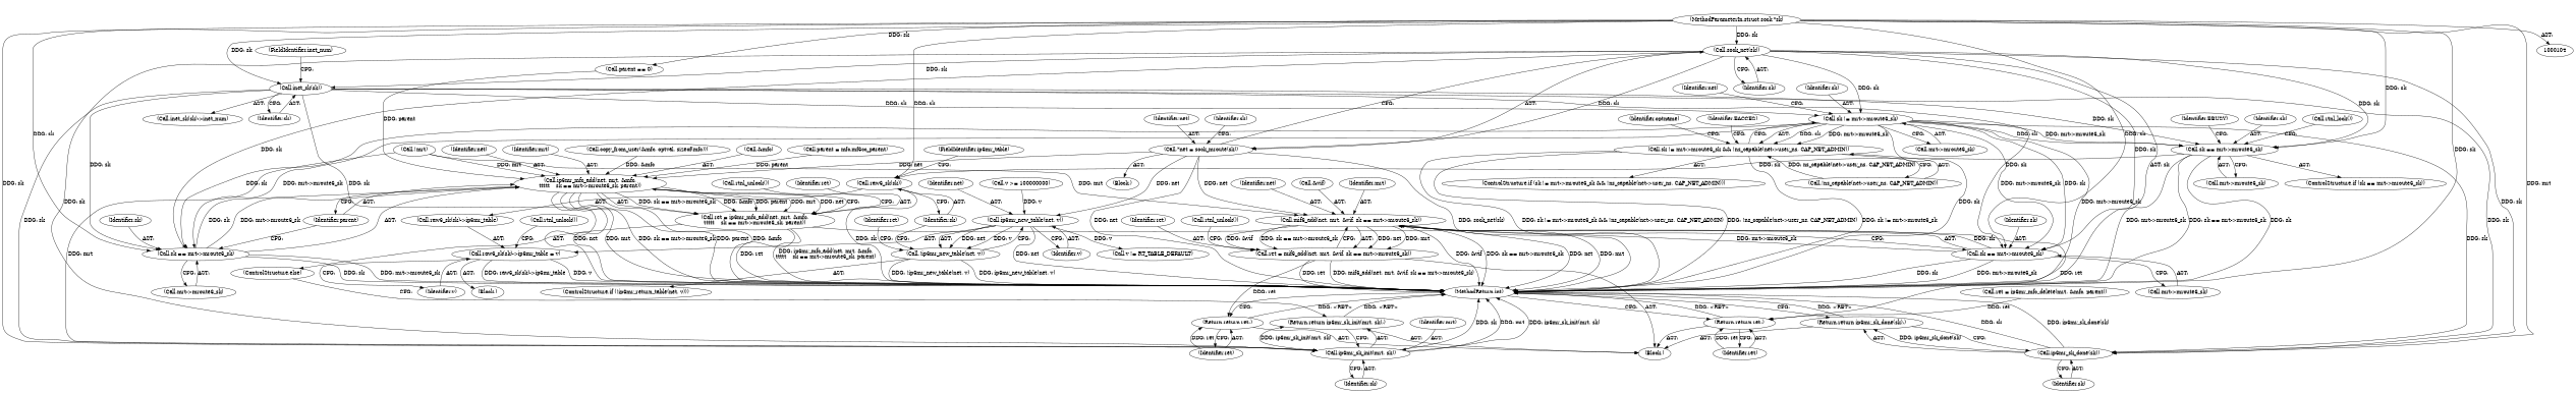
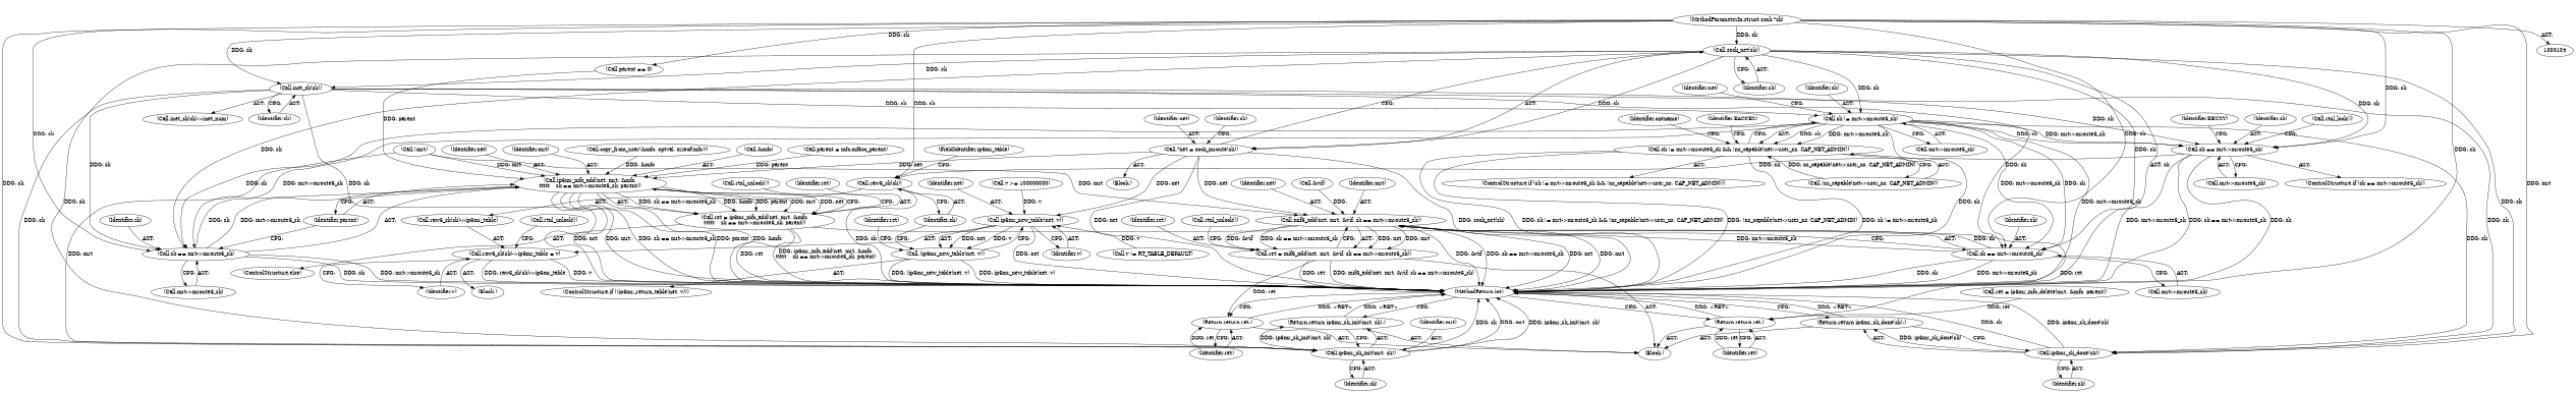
  digraph {
    n1 [label="(Call,sock_net(sk))"]
    n2 [label="(Call,*net = sock_mroute(sk))"]
    n3 [label="(Call,inet_sk(sk))"]
    n4 [label="(Call,sk != mrt->mroute6_sk)"]
    n5 [label="(Call,ip6mr_sk_init(mrt, sk))"]
    n6 [label="(Call,ip6mr_sk_done(sk))"]
    n7 [label="(Call,sk == mrt->mroute6_sk)"]
    n8 [label="(Call,sk == mrt->mroute6_sk)"]
    n9 [label="(Call,sk == mrt->mroute6_sk)"]
    n10 [label="(Identifier,sk)"]
    n11 [label="(MethodReturn,int)"]
    n12 [label="(Call,mif6_add(net, mrt, &vif, sk == mrt->mroute6_sk))"]
    n13 [label="(Call,ip6mr_mfc_add(net, mrt, &mfc,\n\t\t\t\t\t    sk == mrt->mroute6_sk, parent))"]
    n14 [label="(Call,ip6mr_new_table(net, v))"]
    n15 [label="(Block,)"]
    n16 [label="(Call,inet_sk(sk)->inet_num)"]
    n17 [label="(Identifier,sk)"]
    n18 [label="(Call,sk != mrt->mroute6_sk && !ns_capable(net->user_ns, CAP_NET_ADMIN))"]
    n19 [label="(Call,mrt->mroute6_sk)"]
    n20 [label="(Return,return ip6mr_sk_init(mrt, sk);)"]
    n21 [label="(Identifier,sk)"]
    n22 [label="(Return,return ip6mr_sk_done(sk);)"]
    n23 [label="(Identifier,sk)"]
    n24 [label="(Call,mrt->mroute6_sk)"]
    n25 [label="(Call,mrt->mroute6_sk)"]
    n26 [label="(Call,raw6_sk(sk))"]
    n27 [label="(Call,mrt->mroute6_sk)"]
    n28 [label="(ControlStructure,if (sk == mrt->mroute6_sk))"]
    n29 [label="(Return,return ret;)"]
    n30 [label="(Return,return ret;)"]
    n31 [label="(MethodParameterIn,struct sock *sk)"]
    1000104
    n33 [label="(Call,parent == 0)"]
    n34 [label="(Identifier,sk)"]
    n35 [label="(Call,raw6_sk(sk)->ip6mr_table)"]
    n36 [label="(Call,ret = mif6_add(net, mrt, &vif, sk == mrt->mroute6_sk))"]
    n37 [label="(Call,ret = ip6mr_mfc_add(net, mrt, &mfc,\n\t\t\t\t\t    sk == mrt->mroute6_sk, parent))"]
    n38 [label="(Identifier,parent)"]
    n39 [label="(Call,!ip6mr_new_table(net, v))"]
    n40 [label="(Call,raw6_sk(sk)->ip6mr_table = v)"]
    n41 [label="(Identifier,v)"]
    n42 [label="(Block,)"]
    n43 [label="(Identifier,ret)"]
    n44 [label="(ControlStructure,else)"]
    n45 [label="(Identifier,ret)"]
    n46 [label="(ControlStructure,if (!ip6mr_return_table(net, v)))"]
    n47 [label="(Identifier,v)"]
    n48 [label="(Block,)"]
    n49 [label="(Call,!ns_capable(net->user_ns, CAP_NET_ADMIN))"]
    n50 [label="(ControlStructure,if (sk != mrt->mroute6_sk && !ns_capable(net->user_ns, CAP_NET_ADMIN)))"]
    n51 [label="(Identifier,EBUSY)"]
    n52 [label="(Identifier,net)"]
    n53 [label="(Identifier,ret)"]
    n54 [label="(Call,&vif)"]
    n55 [label="(Identifier,net)"]
    n56 [label="(Call,v != RT_TABLE_DEFAULT)"]
    n57 [label="(Call,rtnl_unlock())"]
    n58 [label="(Identifier,ret)"]
    n59 [label="(Call,&mfc)"]
    n60 [label="(Call,rtnl_unlock())"]
    n61 [label="(Identifier,sk)"]
    n62 [label="(Identifier,sk)"]
    n63 [label="(Identifier,net)"]
    n64 [label="(FieldIdentifier,ip6mr_table)"]
    n65 [label="(Identifier,net)"]
    n66 [label="(Identifier,sk)"]
    n67 [label="(Call,parent = mfc.mf6cc_parent)"]
    n68 [label="(Identifier,ret)"]
    n69 [label="(Identifier,mrt)"]
    n70 [label="(Call,!mrt)"]
    n71 [label="(Identifier,net)"]
-   n72 [label="(FieldIdentifier,inet_num)"]
    n73 [label="(Identifier,EACCES)"]
    n74 [label="(Call,v >= 100000000)"]
    n75 [label="(Identifier,sk)"]
    n76 [label="(Identifier,optname)"]
    n77 [label="(Identifier,mrt)"]
    n78 [label="(Call,rtnl_unlock())"]
    n79 [label="(Call,ret = ip6mr_mfc_delete(mrt, &mfc, parent))"]
    n80 [label="(Call,rtnl_lock())"]
    n81 [label="(Identifier,sk)"]
    n82 [label="(Identifier,mrt)"]
    n83 [label="(Call,copy_from_user(&mfc, optval, sizeof(mfc)))"]
    n1 -> n2 [label="AST: "]
    n1 -> n2 [label="DDG: sk"]
    n1 -> n3 [label="DDG: sk"]
    n1 -> n4 [label="DDG: sk"]
    n1 -> n5 [label="DDG: sk"]
    n1 -> n6 [label="DDG: sk"]
    n1 -> n7 [label="DDG: sk"]
    n1 -> n8 [label="DDG: sk"]
    n1 -> n9 [label="DDG: sk"]
    n1 -> n10 [label="CFG: "]
    n1 -> n11 [label="AST: sk"]
    n2 -> n1 [label="CFG: "]
    n2 -> n11 [label="DDG: sock_net(sk)"]
    n2 -> n11 [label="DDG: net"]
    n2 -> n12 [label="DDG: net"]
    n2 -> n13 [label="DDG: net"]
    n2 -> n14 [label="DDG: net"]
    n2 -> n15 [label="AST: "]
    n3 -> n4 [label="DDG: sk"]
    n3 -> n5 [label="DDG: sk"]
    n3 -> n6 [label="DDG: sk"]
    n3 -> n7 [label="DDG: sk"]
    n3 -> n8 [label="DDG: sk"]
    n3 -> n9 [label="DDG: sk"]
    n3 -> n11 [label="DDG: sk"]
    n3 -> n16 [label="AST: "]
    n3 -> n17 [label="CFG: "]
    n4 -> n6 [label="DDG: sk"]
    n4 -> n7 [label="DDG: sk"]
    n4 -> n7 [label="DDG: mrt->mroute6_sk"]
    n4 -> n8 [label="DDG: sk"]
    n4 -> n8 [label="DDG: mrt->mroute6_sk"]
    n4 -> n9 [label="DDG: sk"]
    n4 -> n9 [label="DDG: mrt->mroute6_sk"]
    n4 -> n11 [label="DDG: mrt->mroute6_sk"]
    n4 -> n11 [label="DDG: sk"]
    n4 -> n18 [label="AST: "]
    n4 -> n18 [label="DDG: sk"]
    n4 -> n18 [label="DDG: mrt->mroute6_sk"]
    n4 -> n19 [label="CFG: "]
    n5 -> n11 [label="DDG: sk"]
    n5 -> n11 [label="DDG: mrt"]
    n5 -> n11 [label="DDG: ip6mr_sk_init(mrt, sk)"]
    n5 -> n20 [label="AST: "]
    n5 -> n20 [label="DDG: ip6mr_sk_init(mrt, sk)"]
    n5 -> n21 [label="CFG: "]
    n6 -> n11 [label="DDG: sk"]
    n6 -> n11 [label="DDG: ip6mr_sk_done(sk)"]
    n6 -> n22 [label="AST: "]
    n6 -> n22 [label="DDG: ip6mr_sk_done(sk)"]
    n6 -> n23 [label="CFG: "]
    n7 -> n11 [label="DDG: mrt->mroute6_sk"]
    n7 -> n11 [label="DDG: sk"]
    n7 -> n12 [label="AST: "]
    n7 -> n12 [label="DDG: sk"]
    n7 -> n12 [label="DDG: mrt->mroute6_sk"]
    n7 -> n24 [label="CFG: "]
    n8 -> n11 [label="DDG: mrt->mroute6_sk"]
    n8 -> n11 [label="DDG: sk"]
    n8 -> n13 [label="AST: "]
    n8 -> n13 [label="DDG: sk"]
    n8 -> n13 [label="DDG: mrt->mroute6_sk"]
    n8 -> n25 [label="CFG: "]
    n9 -> n11 [label="DDG: sk == mrt->mroute6_sk"]
    n9 -> n11 [label="DDG: sk"]
    n9 -> n11 [label="DDG: mrt->mroute6_sk"]
    n9 -> n26 [label="DDG: sk"]
    n9 -> n27 [label="CFG: "]
    n9 -> n28 [label="AST: "]
    n10 -> n1 [label="AST: "]
-   n44 -> n20 [label="CFG: "]
+   n11 -> n20 [label="CFG: "]
    n11 -> n22 [label="CFG: "]
    n11 -> n29 [label="CFG: "]
    n11 -> n30 [label="CFG: "]
    n12 -> n7 [label="CFG: "]
    n12 -> n11 [label="DDG: &vif"]
    n12 -> n11 [label="DDG: sk == mrt->mroute6_sk"]
    n12 -> n11 [label="DDG: net"]
    n12 -> n11 [label="DDG: mrt"]
    n12 -> n36 [label="AST: "]
    n12 -> n36 [label="DDG: net"]
    n12 -> n36 [label="DDG: mrt"]
    n12 -> n36 [label="DDG: &vif"]
    n12 -> n36 [label="DDG: sk == mrt->mroute6_sk"]
    n13 -> n11 [label="DDG: net"]
    n13 -> n11 [label="DDG: mrt"]
    n13 -> n11 [label="DDG: sk == mrt->mroute6_sk"]
    n13 -> n11 [label="DDG: parent"]
    n13 -> n11 [label="DDG: &mfc"]
    n13 -> n37 [label="AST: "]
    n13 -> n37 [label="DDG: sk == mrt->mroute6_sk"]
    n13 -> n37 [label="DDG: &mfc"]
    n13 -> n37 [label="DDG: parent"]
    n13 -> n37 [label="DDG: mrt"]
    n13 -> n37 [label="DDG: net"]
    n13 -> n38 [label="CFG: "]
    n14 -> n11 [label="DDG: net"]
    n14 -> n39 [label="AST: "]
    n14 -> n39 [label="DDG: net"]
    n14 -> n39 [label="DDG: v"]
    n14 -> n40 [label="AST: "]
    n14 -> n41 [label="CFG: "]
    n17 -> n3 [label="AST: "]
    n18 -> n4 [label="CFG: "]
    n18 -> n11 [label="DDG: sk != mrt->mroute6_sk && !ns_capable(net->user_ns, CAP_NET_ADMIN)"]
    n18 -> n11 [label="DDG: !ns_capable(net->user_ns, CAP_NET_ADMIN)"]
    n18 -> n11 [label="DDG: sk != mrt->mroute6_sk"]
    n18 -> n49 [label="CFG: "]
    n18 -> n50 [label="AST: "]
    n19 -> n4 [label="AST: "]
    n20 -> n5 [label="CFG: "]
    n20 -> n11 [label="DDG: <RET>"]
    n20 -> n42 [label="AST: "]
    n21 -> n5 [label="AST: "]
    n22 -> n6 [label="CFG: "]
    n22 -> n11 [label="DDG: <RET>"]
    n22 -> n42 [label="AST: "]
    n23 -> n6 [label="AST: "]
    n24 -> n7 [label="AST: "]
    n25 -> n8 [label="AST: "]
    n26 -> n11 [label="DDG: sk"]
    n26 -> n34 [label="CFG: "]
    n26 -> n35 [label="AST: "]
    n27 -> n9 [label="AST: "]
    n29 -> n11 [label="DDG: <RET>"]
    n29 -> n42 [label="AST: "]
    n29 -> n43 [label="CFG: "]
    n30 -> n11 [label="DDG: <RET>"]
    n30 -> n42 [label="AST: "]
    n30 -> n45 [label="CFG: "]
    n31 -> n1 [label="DDG: sk"]
    n31 -> n3 [label="DDG: sk"]
    n31 -> n5 [label="DDG: sk"]
    n31 -> n6 [label="DDG: mrt"]
    n31 -> n7 [label="DDG: sk"]
    n31 -> n8 [label="DDG: sk"]
    n31 -> n9 [label="DDG: sk"]
    n31 -> n11 [label="DDG: sk"]
    n31 -> n26 [label="DDG: sk"]
    n31 -> 1000104 [label="AST: "]
    n31 -> n33 [label="DDG: sk"]
    n33 -> n13 [label="DDG: parent"]
    n34 -> n26 [label="AST: "]
    n34 -> n39 [label="CFG: "]
    n35 -> n40 [label="AST: "]
    n36 -> n11 [label="DDG: ret"]
    n36 -> n11 [label="DDG: mif6_add(net, mrt, &vif, sk == mrt->mroute6_sk)"]
    n36 -> n12 [label="CFG: "]
    n36 -> n29 [label="DDG: ret"]
    n36 -> n42 [label="AST: "]
    n37 -> n11 [label="DDG: ret"]
    n37 -> n11 [label="DDG: ip6mr_mfc_add(net, mrt, &mfc,\n\t\t\t\t\t    sk == mrt->mroute6_sk, parent)"]
    n37 -> n13 [label="CFG: "]
    n37 -> n30 [label="DDG: ret"]
    n37 -> n44 [label="AST: "]
    n38 -> n8 [label="CFG: "]
    n38 -> n13 [label="AST: "]
    n39 -> n11 [label="DDG: ip6mr_new_table(net, v)"]
    n39 -> n11 [label="DDG: !ip6mr_new_table(net, v)"]
    n39 -> n14 [label="CFG: "]
    n39 -> n46 [label="AST: "]
    n40 -> n11 [label="DDG: raw6_sk(sk)->ip6mr_table"]
    n40 -> n11 [label="DDG: v"]
    n40 -> n47 [label="CFG: "]
    n40 -> n48 [label="AST: "]
    n41 -> n14 [label="AST: "]
    n43 -> n29 [label="AST: "]
    n43 -> n29 [label="DDG: ret"]
    n45 -> n30 [label="AST: "]
    n45 -> n30 [label="DDG: ret"]
    n47 -> n40 [label="AST: "]
    n49 -> n18 [label="AST: "]
    n49 -> n18 [label="DDG: ns_capable(net->user_ns, CAP_NET_ADMIN)"]
    n51 -> n9 [label="CFG: "]
    n52 -> n12 [label="AST: "]
    n53 -> n36 [label="AST: "]
-   n54 -> n12 [label="AST: "]
+   n54 -> n12 [label="DDG: "]
    n55 -> n4 [label="CFG: "]
-   n14 -> n56 [label="DDG: v"]
+   n56 -> n14 [label="DDG: v"]
    n57 -> n40 [label="CFG: "]
    n58 -> n39 [label="CFG: "]
    n59 -> n13 [label="AST: "]
    n60 -> n37 [label="CFG: "]
    n61 -> n8 [label="AST: "]
    n62 -> n9 [label="AST: "]
    n63 -> n14 [label="AST: "]
    n64 -> n26 [label="CFG: "]
    n65 -> n2 [label="AST: "]
    n66 -> n7 [label="AST: "]
    n67 -> n13 [label="DDG: parent"]
    n68 -> n37 [label="AST: "]
    n69 -> n12 [label="AST: "]
    n70 -> n5 [label="DDG: mrt"]
    n70 -> n12 [label="DDG: mrt"]
    n70 -> n13 [label="DDG: mrt"]
    n71 -> n13 [label="AST: "]
-   n72 -> n3 [label="CFG: "]
    n73 -> n18 [label="CFG: "]
    n74 -> n14 [label="DDG: v"]
    n75 -> n2 [label="CFG: "]
    n76 -> n18 [label="CFG: "]
    n77 -> n5 [label="AST: "]
    n78 -> n36 [label="CFG: "]
    n79 -> n30 [label="DDG: ret"]
    n80 -> n9 [label="CFG: "]
    n81 -> n4 [label="AST: "]
    n82 -> n13 [label="AST: "]
    n83 -> n13 [label="DDG: &mfc"]
  }
